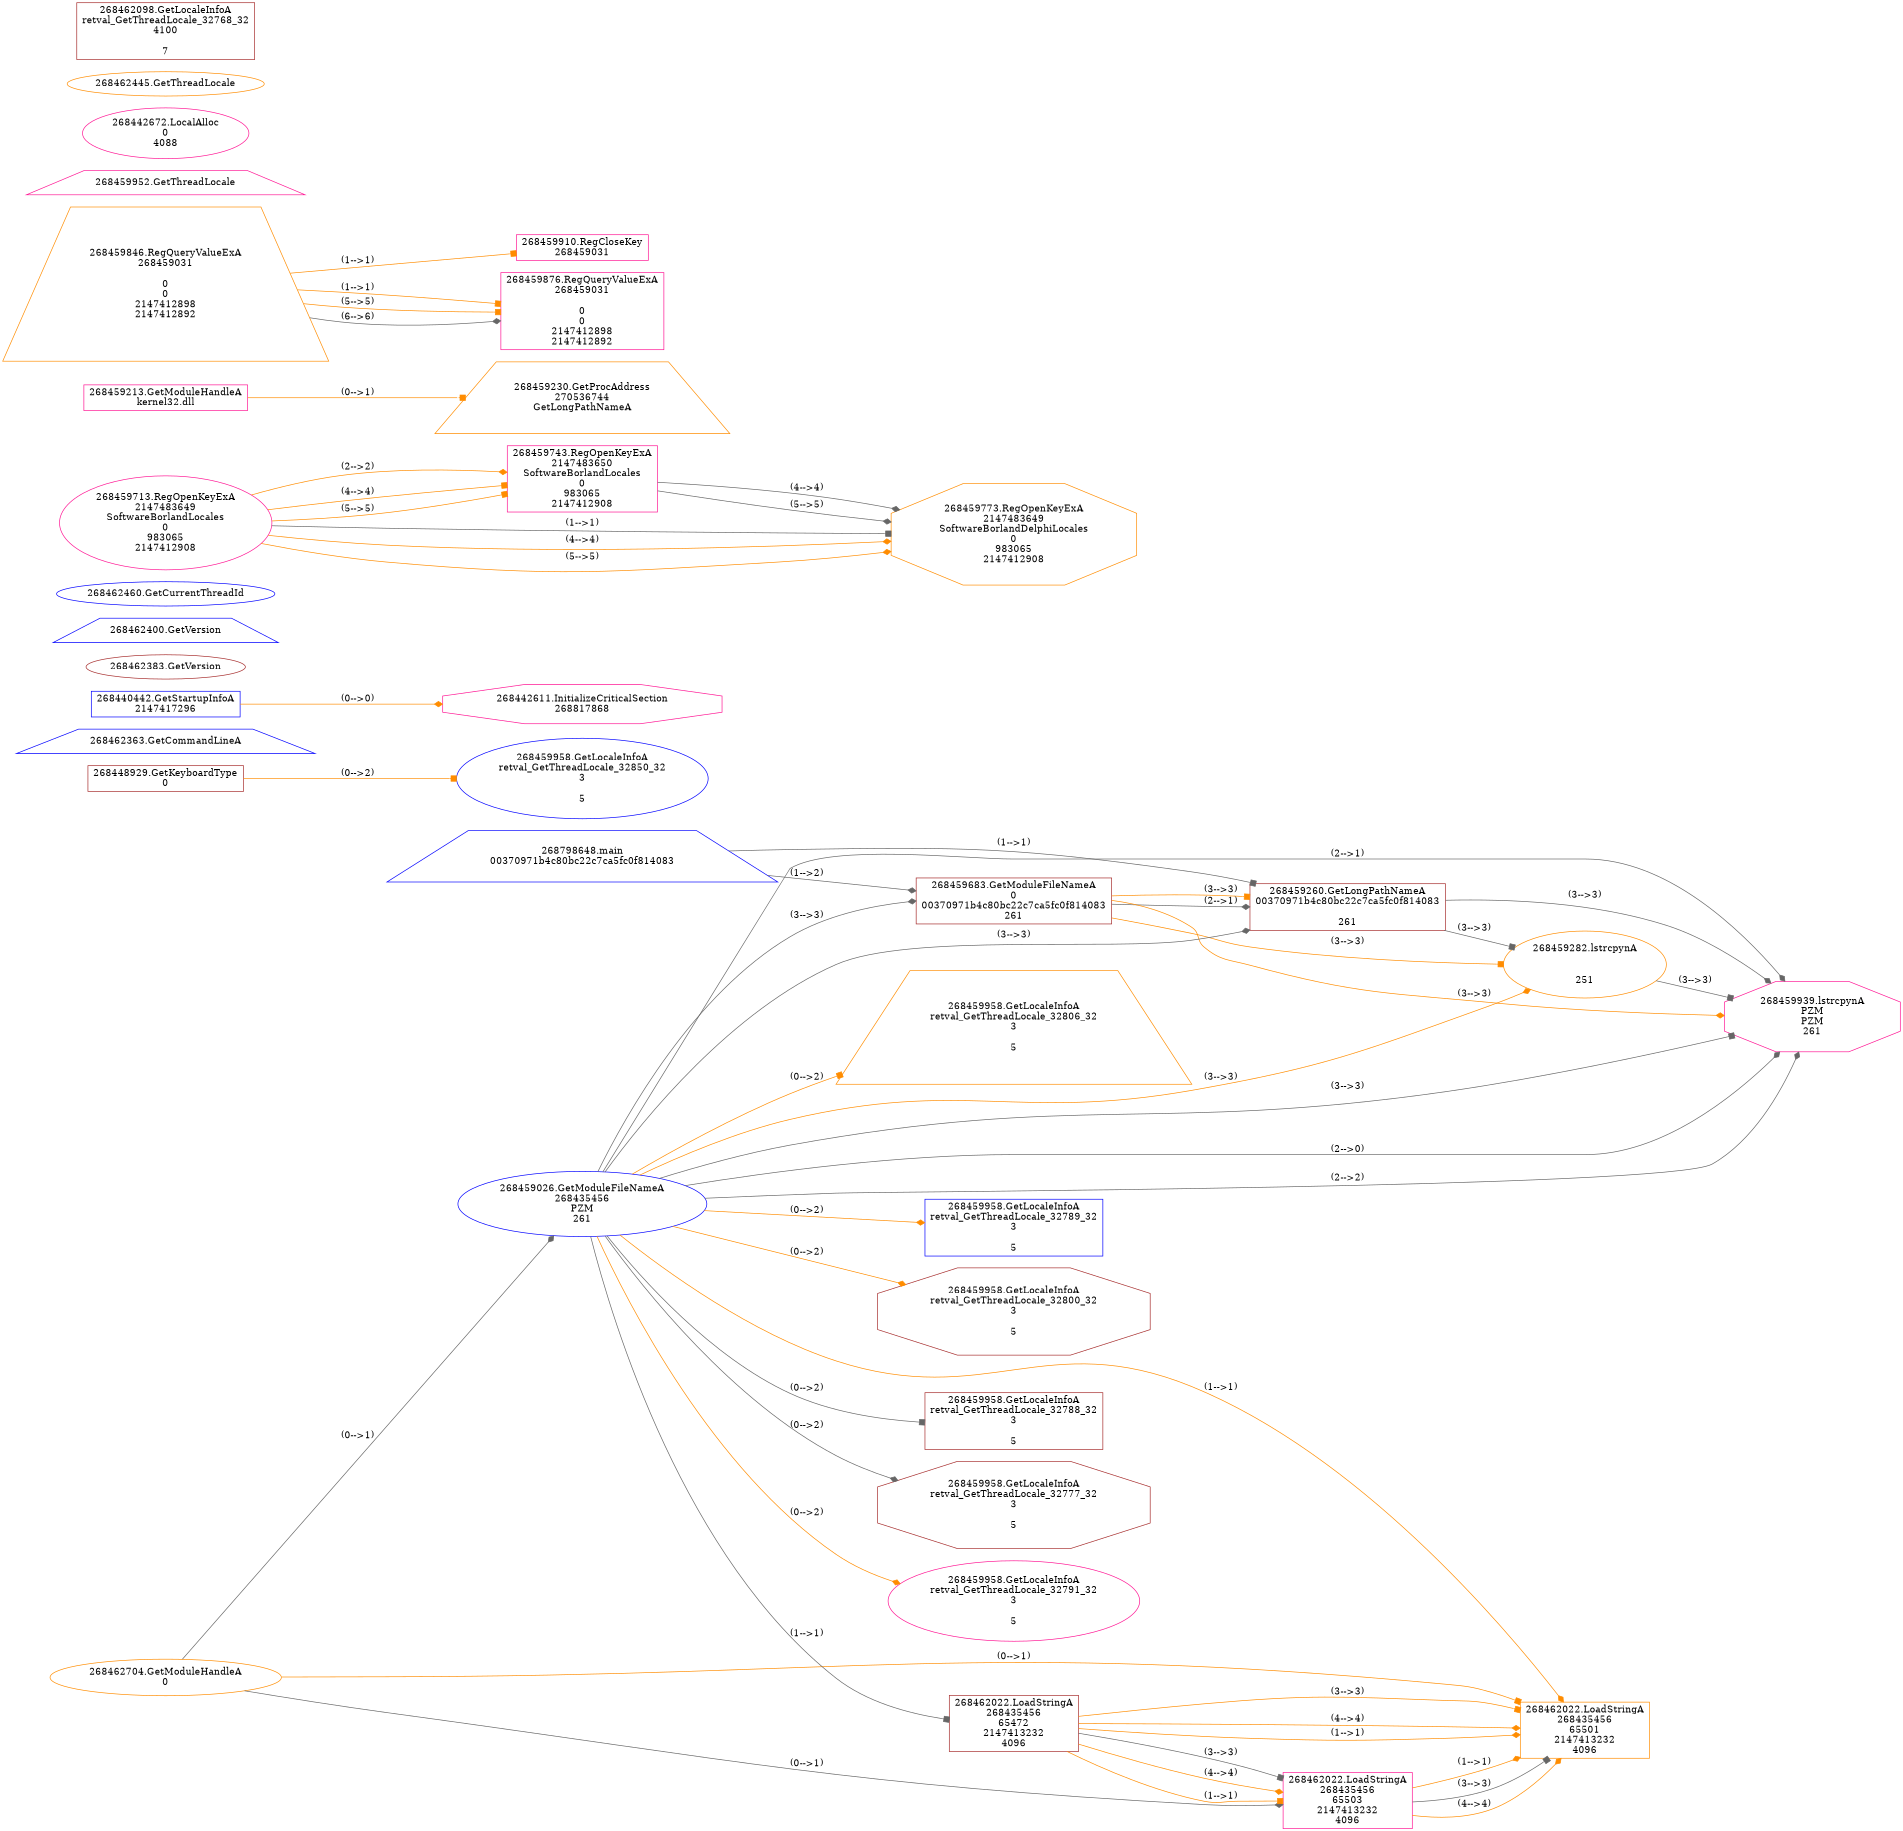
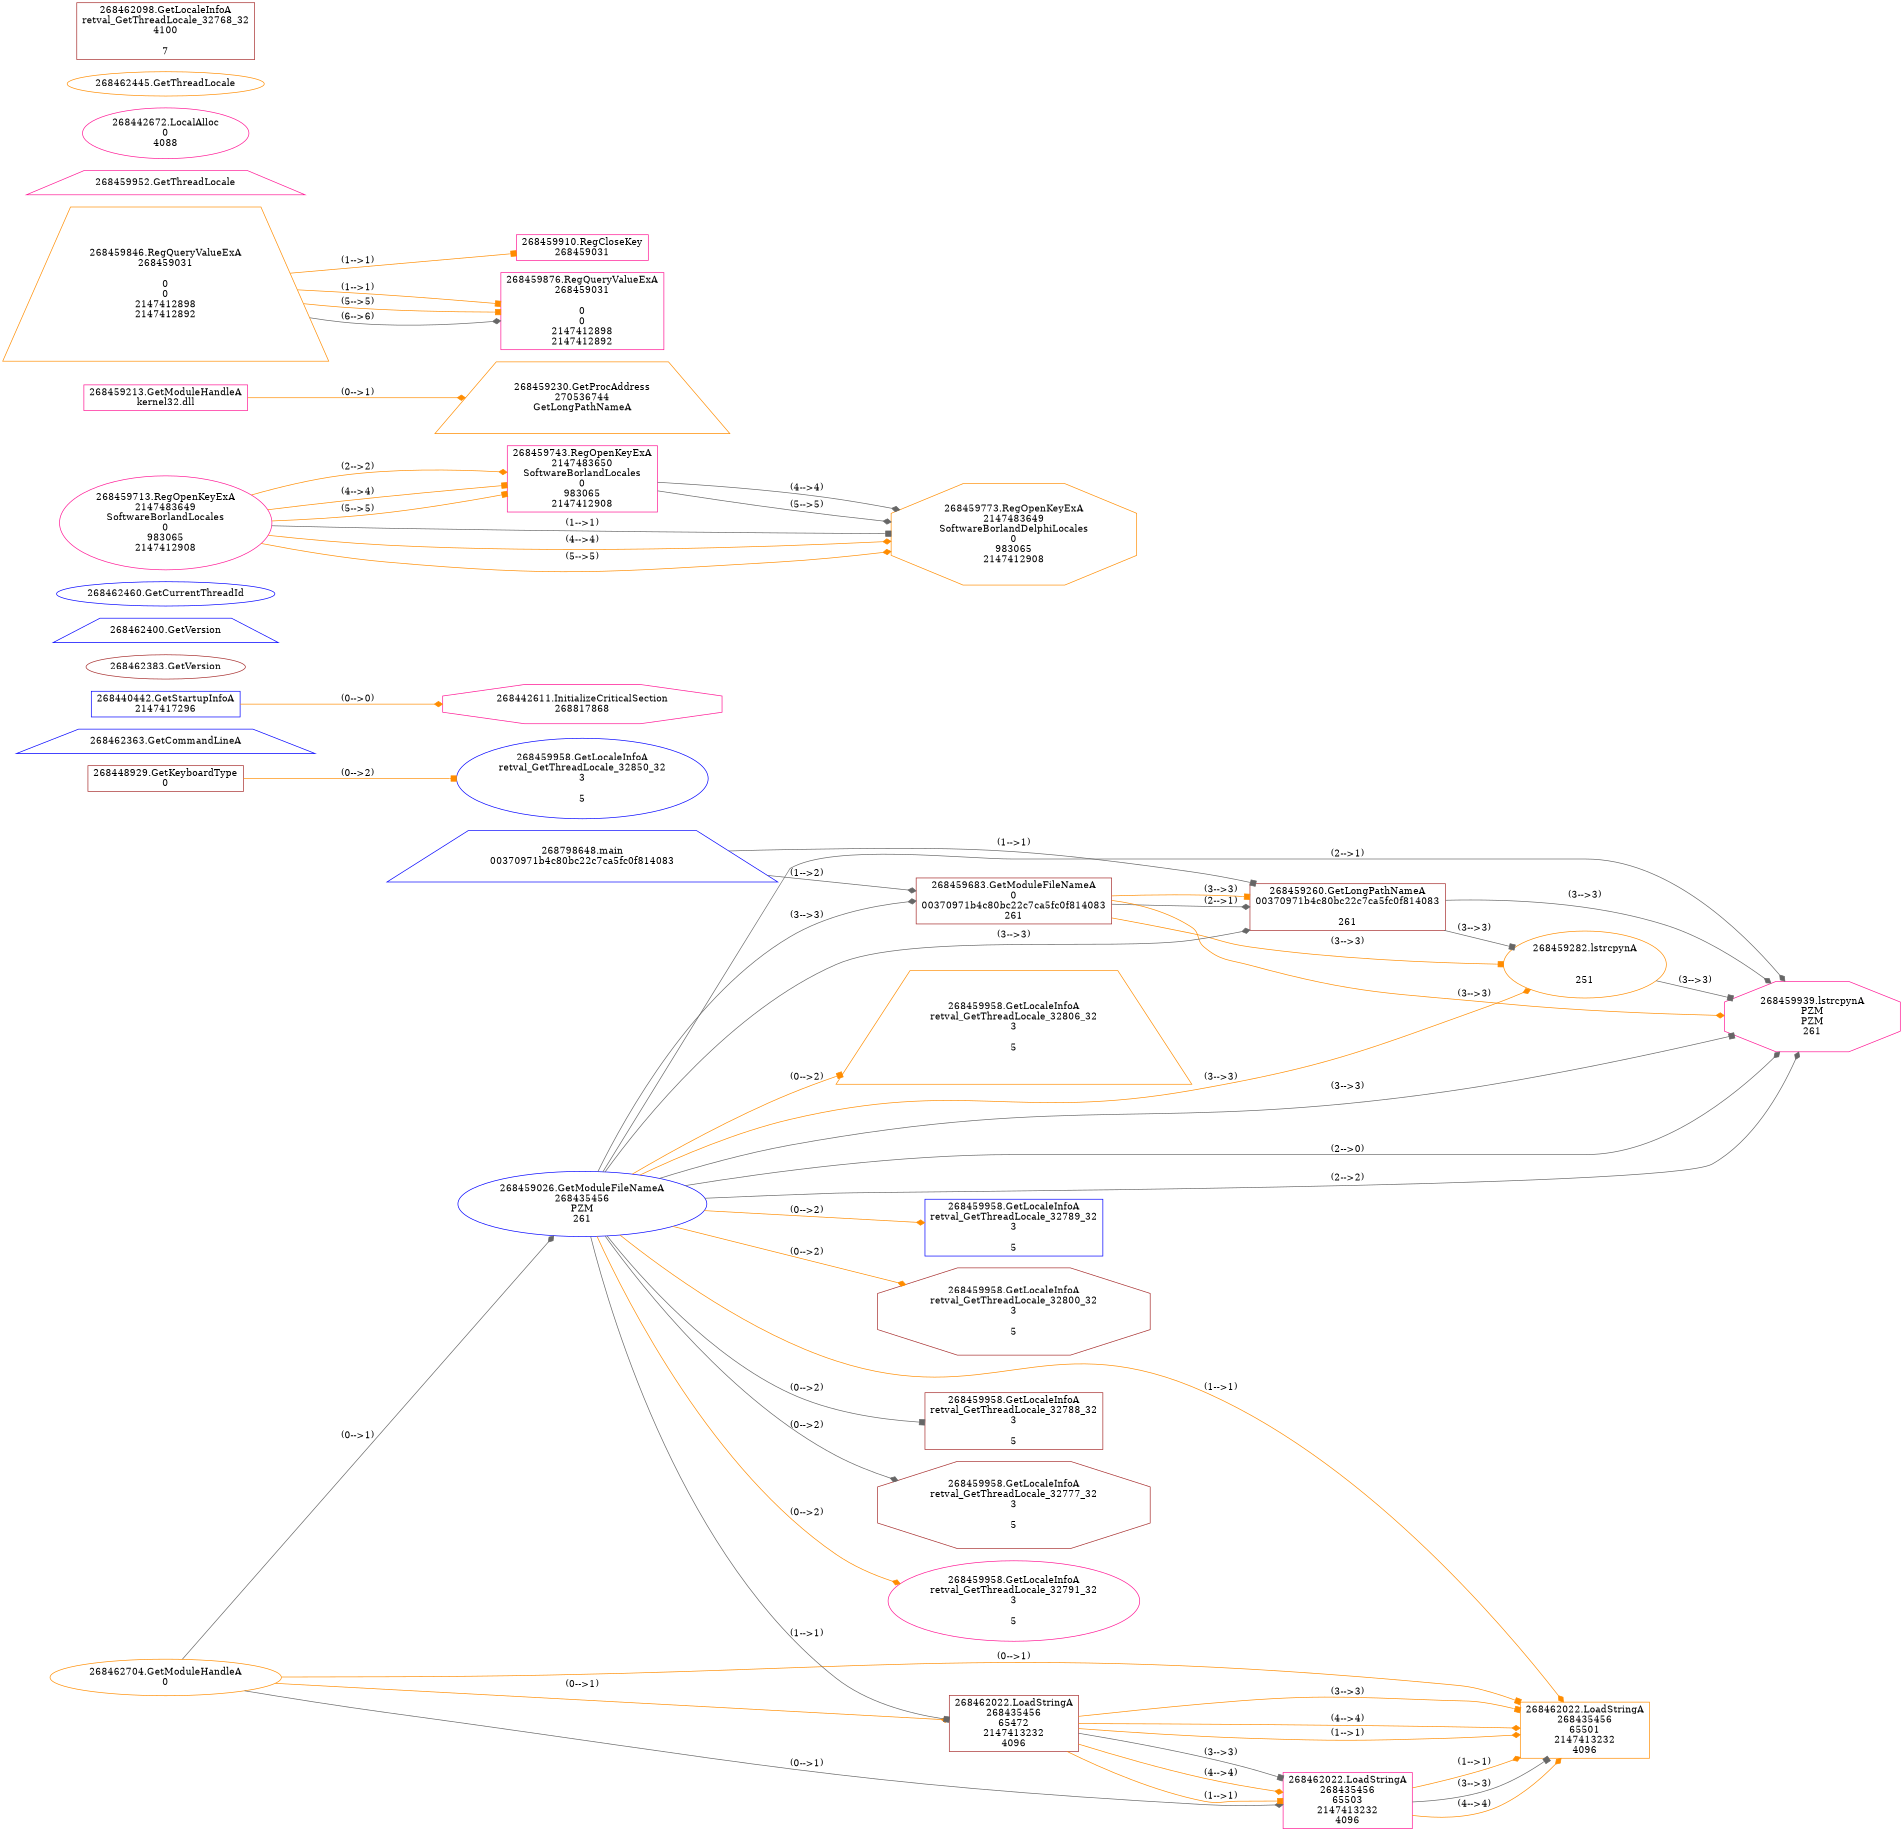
  digraph {
    rankdir=LR
    node [color=deeppink shape=box]
    edge [arrowhead=diamond color=darkorange]
    n1 [color=blue label="268798648.main\n00370971b4c80bc22c7ca5fc0f814083" shape=trapezium]
    n2 [color=brown label="268459683.GetModuleFileNameA\n0\n00370971b4c80bc22c7ca5fc0f814083\n261"]
    n3 [color=brown label="268459260.GetLongPathNameA\n00370971b4c80bc22c7ca5fc0f814083\n\n261"]
    n4 [color=darkorange label="268459282.lstrcpynA\n\n\n251" shape=ellipse]
    n5 [label="268459939.lstrcpynA\nPZM\nPZM\n261" shape=octagon]
    n6 [color=darkorange label="268462704.GetModuleHandleA\n0" shape=ellipse]
    n7 [color=blue label="268459026.GetModuleFileNameA\n268435456\nPZM\n261" shape=ellipse]
    n8 [color=brown label="268462022.LoadStringA\n268435456\n65472\n2147413232\n4096"]
    n9 [label="268462022.LoadStringA\n268435456\n65503\n2147413232\n4096"]
    n10 [color=darkorange label="268462022.LoadStringA\n268435456\n65501\n2147413232\n4096"]
    n11 [color=blue label="268459958.GetLocaleInfoA\nretval_GetThreadLocale_32789_32\n3\n\n5"]
    n12 [color=brown label="268459958.GetLocaleInfoA\nretval_GetThreadLocale_32800_32\n3\n\n5" shape=octagon]
    n13 [color=brown label="268459958.GetLocaleInfoA\nretval_GetThreadLocale_32788_32\n3\n\n5"]
    n14 [color=brown label="268459958.GetLocaleInfoA\nretval_GetThreadLocale_32777_32\n3\n\n5" shape=octagon]
    n15 [label="268459958.GetLocaleInfoA\nretval_GetThreadLocale_32791_32\n3\n\n5" shape=ellipse]
    n16 [color=darkorange label="268459958.GetLocaleInfoA\nretval_GetThreadLocale_32806_32\n3\n\n5" shape=trapezium]
    n17 [color=brown label="268448929.GetKeyboardType\n0"]
    n18 [color=blue label="268459958.GetLocaleInfoA\nretval_GetThreadLocale_32850_32\n3\n\n5" shape=ellipse]
    n19 [color=blue label="268462363.GetCommandLineA\n" shape=trapezium]
    n20 [color=blue label="268440442.GetStartupInfoA\n2147417296"]
    n21 [label="268442611.InitializeCriticalSection\n268817868" shape=octagon]
    n22 [color=brown label="268462383.GetVersion\n" shape=ellipse]
    n23 [color=blue label="268462400.GetVersion\n" shape=trapezium]
    n24 [color=blue label="268462460.GetCurrentThreadId\n" shape=ellipse]
    n25 [label="268459713.RegOpenKeyExA\n2147483649\nSoftware\Borland\Locales\n0\n983065\n2147412908" shape=ellipse]
    n26 [label="268459743.RegOpenKeyExA\n2147483650\nSoftware\Borland\Locales\n0\n983065\n2147412908"]
    n27 [color=darkorange label="268459773.RegOpenKeyExA\n2147483649\nSoftware\Borland\Delphi\Locales\n0\n983065\n2147412908" shape=octagon]
    n28 [label="268459213.GetModuleHandleA\nkernel32.dll"]
    n29 [color=darkorange label="268459230.GetProcAddress\n270536744\nGetLongPathNameA" shape=trapezium]
    n30 [color=darkorange label="268459846.RegQueryValueExA\n268459031\n\n0\n0\n2147412898\n2147412892" shape=trapezium]
    n31 [label="268459910.RegCloseKey\n268459031"]
    n32 [label="268459876.RegQueryValueExA\n268459031\n\n0\n0\n2147412898\n2147412892"]
    n33 [label="268459952.GetThreadLocale\n" shape=trapezium]
    n34 [label="268442672.LocalAlloc\n0\n4088" shape=ellipse]
    n35 [color=darkorange label="268462445.GetThreadLocale\n" shape=ellipse]
    n36 [color=brown label="268462098.GetLocaleInfoA\nretval_GetThreadLocale_32768_32\n4100\n\n7"]
    n1 -> n2 [color=gray40 label="(1-->2)"]
    n1 -> n3 [arrowhead=box color=gray40 label="(1-->1)"]
    n2 -> n3 [color=gray40 label="(2-->1)"]
    n2 -> n3 [arrowhead=box label="(3-->3)"]
    n2 -> n4 [arrowhead=box label="(3-->3)"]
    n2 -> n5 [label="(3-->3)"]
    n3 -> n4 [arrowhead=box color=gray40 label="(3-->3)"]
    n3 -> n5 [color=gray40 label="(3-->3)"]
    n4 -> n5 [arrowhead=box color=gray40 label="(3-->3)"]
    n6 -> n7 [color=gray40 label="(0-->1)"]
+   n6 -> n8 [label="(0-->1)"]
    n6 -> n9 [color=gray40 label="(0-->1)"]
    n6 -> n10 [arrowhead=box label="(0-->1)"]
    n7 -> n2 [color=gray40 label="(3-->3)"]
    n7 -> n3 [color=gray40 label="(3-->3)"]
    n7 -> n4 [label="(3-->3)"]
    n7 -> n5 [color=gray40 label="(2-->1)"]
    n7 -> n5 [color=gray40 label="(2-->2)"]
    n7 -> n5 [arrowhead=box color=gray40 label="(3-->3)"]
    n7 -> n5 [color=gray40 label="(2-->0)"]
    n7 -> n8 [arrowhead=box color=gray40 label="(1-->1)"]
    n7 -> n10 [label="(1-->1)"]
    n7 -> n11 [label="(0-->2)"]
    n7 -> n12 [label="(0-->2)"]
    n7 -> n13 [arrowhead=box color=gray40 label="(0-->2)"]
    n7 -> n14 [color=gray40 label="(0-->2)"]
    n7 -> n15 [label="(0-->2)"]
    n7 -> n16 [arrowhead=box label="(0-->2)"]
    n8 -> n9 [arrowhead=box label="(1-->1)"]
    n8 -> n9 [arrowhead=box color=gray40 label="(3-->3)"]
    n8 -> n9 [label="(4-->4)"]
    n8 -> n10 [label="(1-->1)"]
    n8 -> n10 [arrowhead=box label="(3-->3)"]
    n8 -> n10 [label="(4-->4)"]
    n9 -> n10 [label="(1-->1)"]
    n9 -> n10 [arrowhead=box color=gray40 label="(3-->3)"]
    n9 -> n10 [label="(4-->4)"]
    n17 -> n18 [arrowhead=box label="(0-->2)"]
    n20 -> n21 [label="(0-->0)"]
    n25 -> n26 [label="(2-->2)"]
    n25 -> n26 [arrowhead=box label="(4-->4)"]
    n25 -> n26 [arrowhead=box label="(5-->5)"]
    n25 -> n27 [arrowhead=box color=gray40 label="(1-->1)"]
    n25 -> n27 [label="(4-->4)"]
    n25 -> n27 [label="(5-->5)"]
    n26 -> n27 [color=gray40 label="(4-->4)"]
    n26 -> n27 [color=gray40 label="(5-->5)"]
-   n28 -> n29 [arrowhead=box label="(0-->1)"]
+   n28 -> n29 [label="(0-->1)"]
    n30 -> n31 [arrowhead=box label="(1-->1)"]
    n30 -> n32 [arrowhead=box label="(1-->1)"]
    n30 -> n32 [arrowhead=box label="(5-->5)"]
    n30 -> n32 [color=gray40 label="(6-->6)"]
  }
